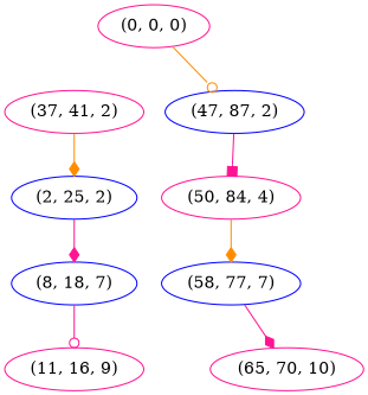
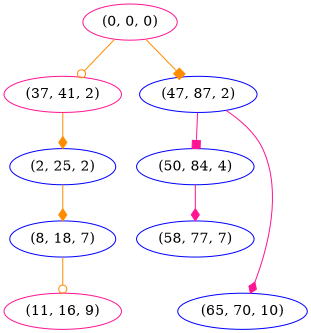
  digraph {
    node [color=blue]
    edge [arrowhead=diamond color=darkorange]
    "(0, 0, 0)" [color=deeppink]
    "(37, 41, 2)" [color=deeppink]
    "(47, 87, 2)"
    "(2, 25, 2)"
    "(8, 18, 7)"
-   "(50, 84, 4)" [color=deeppink]
+   "(50, 84, 4)"
    "(11, 16, 9)" [color=deeppink]
    "(58, 77, 7)"
-   "(65, 70, 10)" [color=deeppink]
-   "(0, 0, 0)" -> "(47, 87, 2)" [arrowhead=odot]
+   "(65, 70, 10)"
+   "(0, 0, 0)" -> "(37, 41, 2)" [arrowhead=odot]
+   "(0, 0, 0)" -> "(47, 87, 2)" [arrowhead=box]
    "(37, 41, 2)" -> "(2, 25, 2)"
    "(47, 87, 2)" -> "(50, 84, 4)" [arrowhead=box color=deeppink]
-   "(2, 25, 2)" -> "(8, 18, 7)" [color=deeppink]
-   "(8, 18, 7)" -> "(11, 16, 9)" [arrowhead=odot color=deeppink]
-   "(50, 84, 4)" -> "(58, 77, 7)"
-   "(58, 77, 7)" -> "(65, 70, 10)" [color=deeppink]
+   "(2, 25, 2)" -> "(8, 18, 7)"
+   "(8, 18, 7)" -> "(11, 16, 9)" [arrowhead=odot]
+   "(50, 84, 4)" -> "(58, 77, 7)" [color=deeppink]
+   "(47, 87, 2)" -> "(65, 70, 10)" [color=deeppink]
  }
